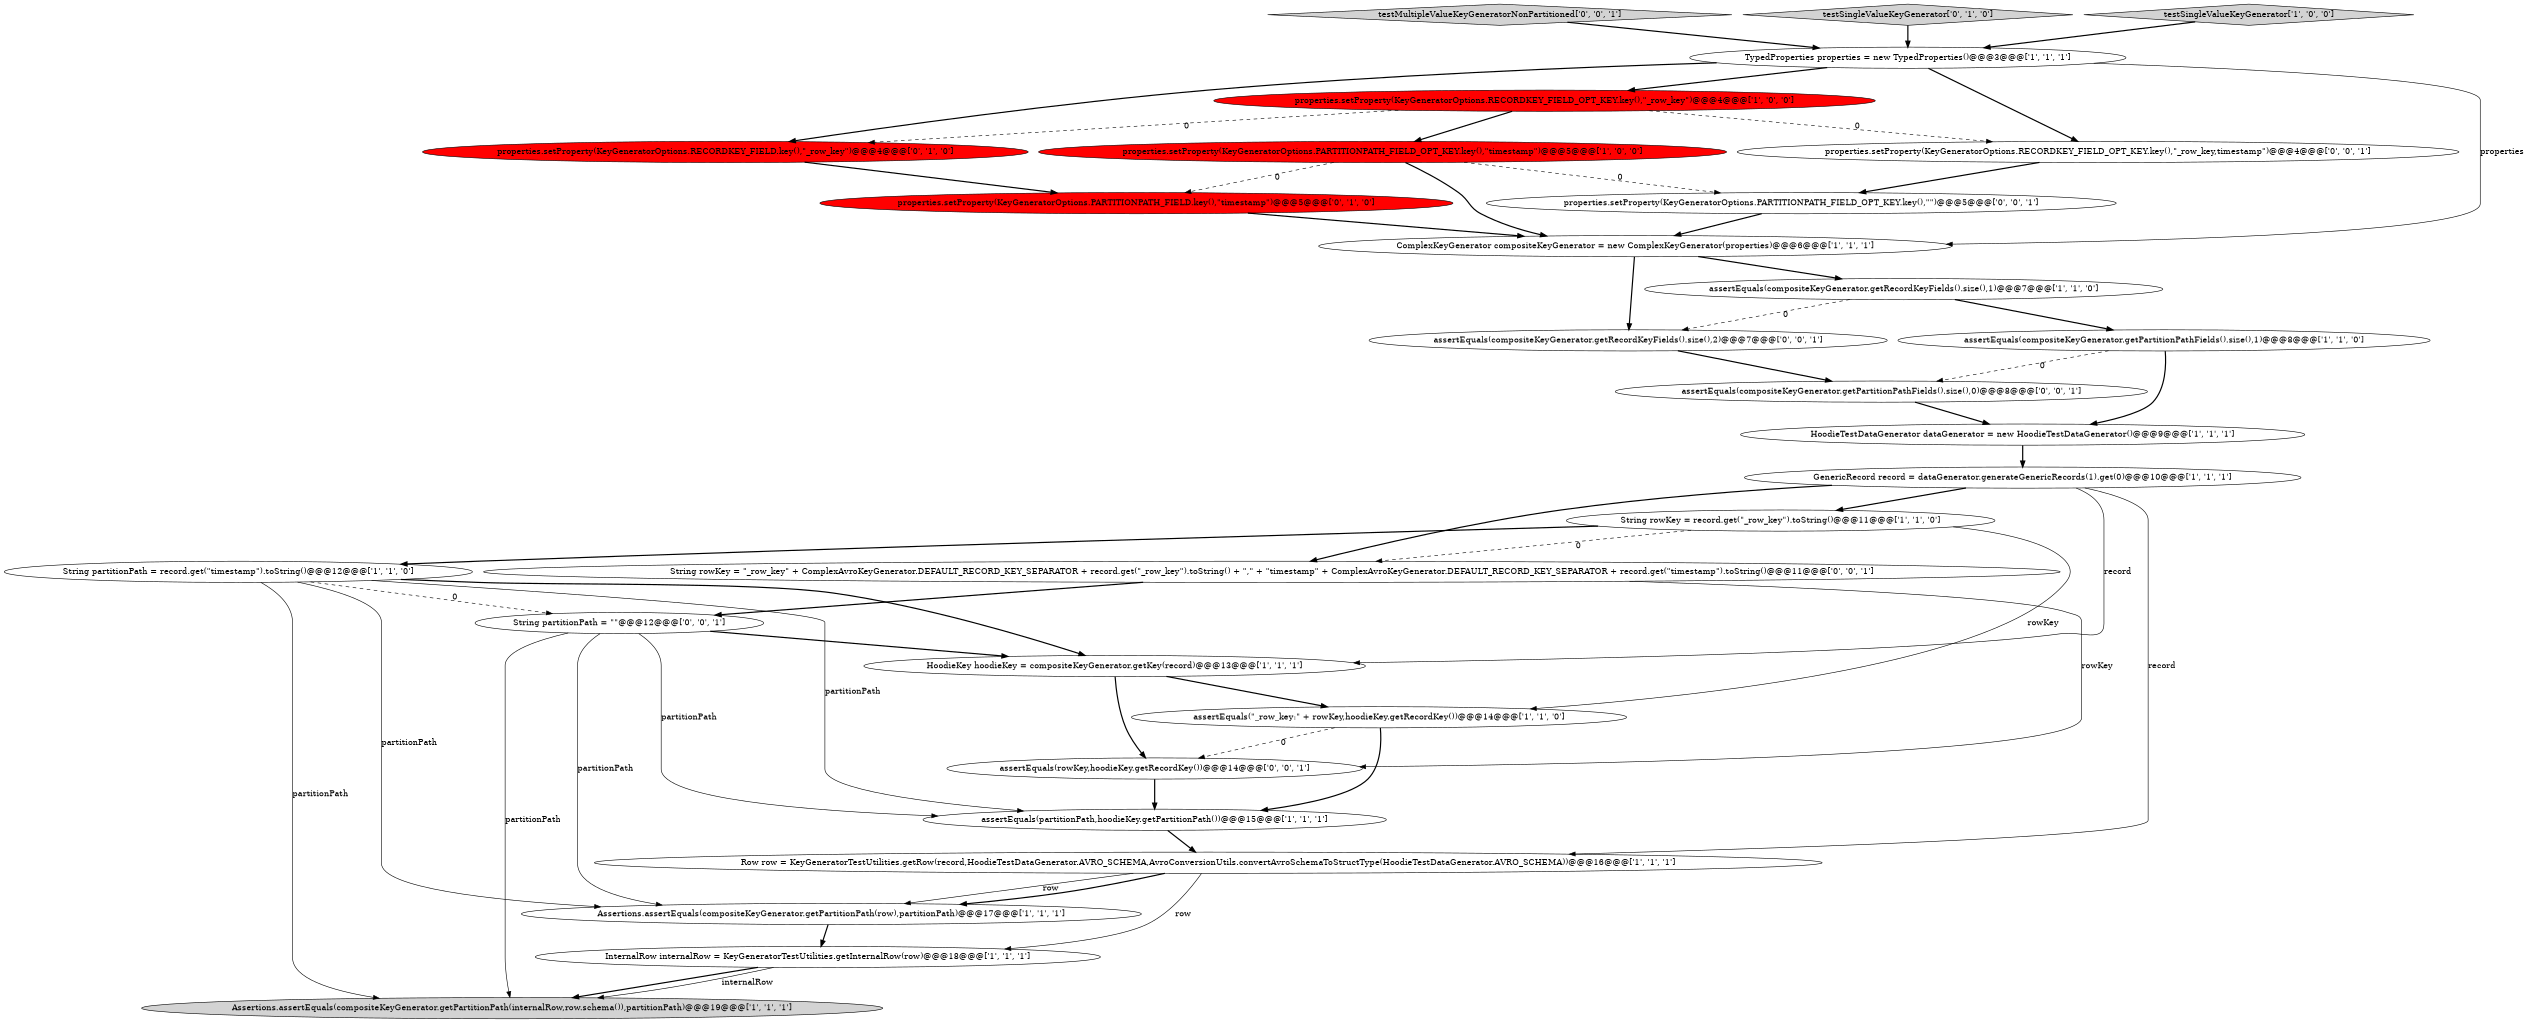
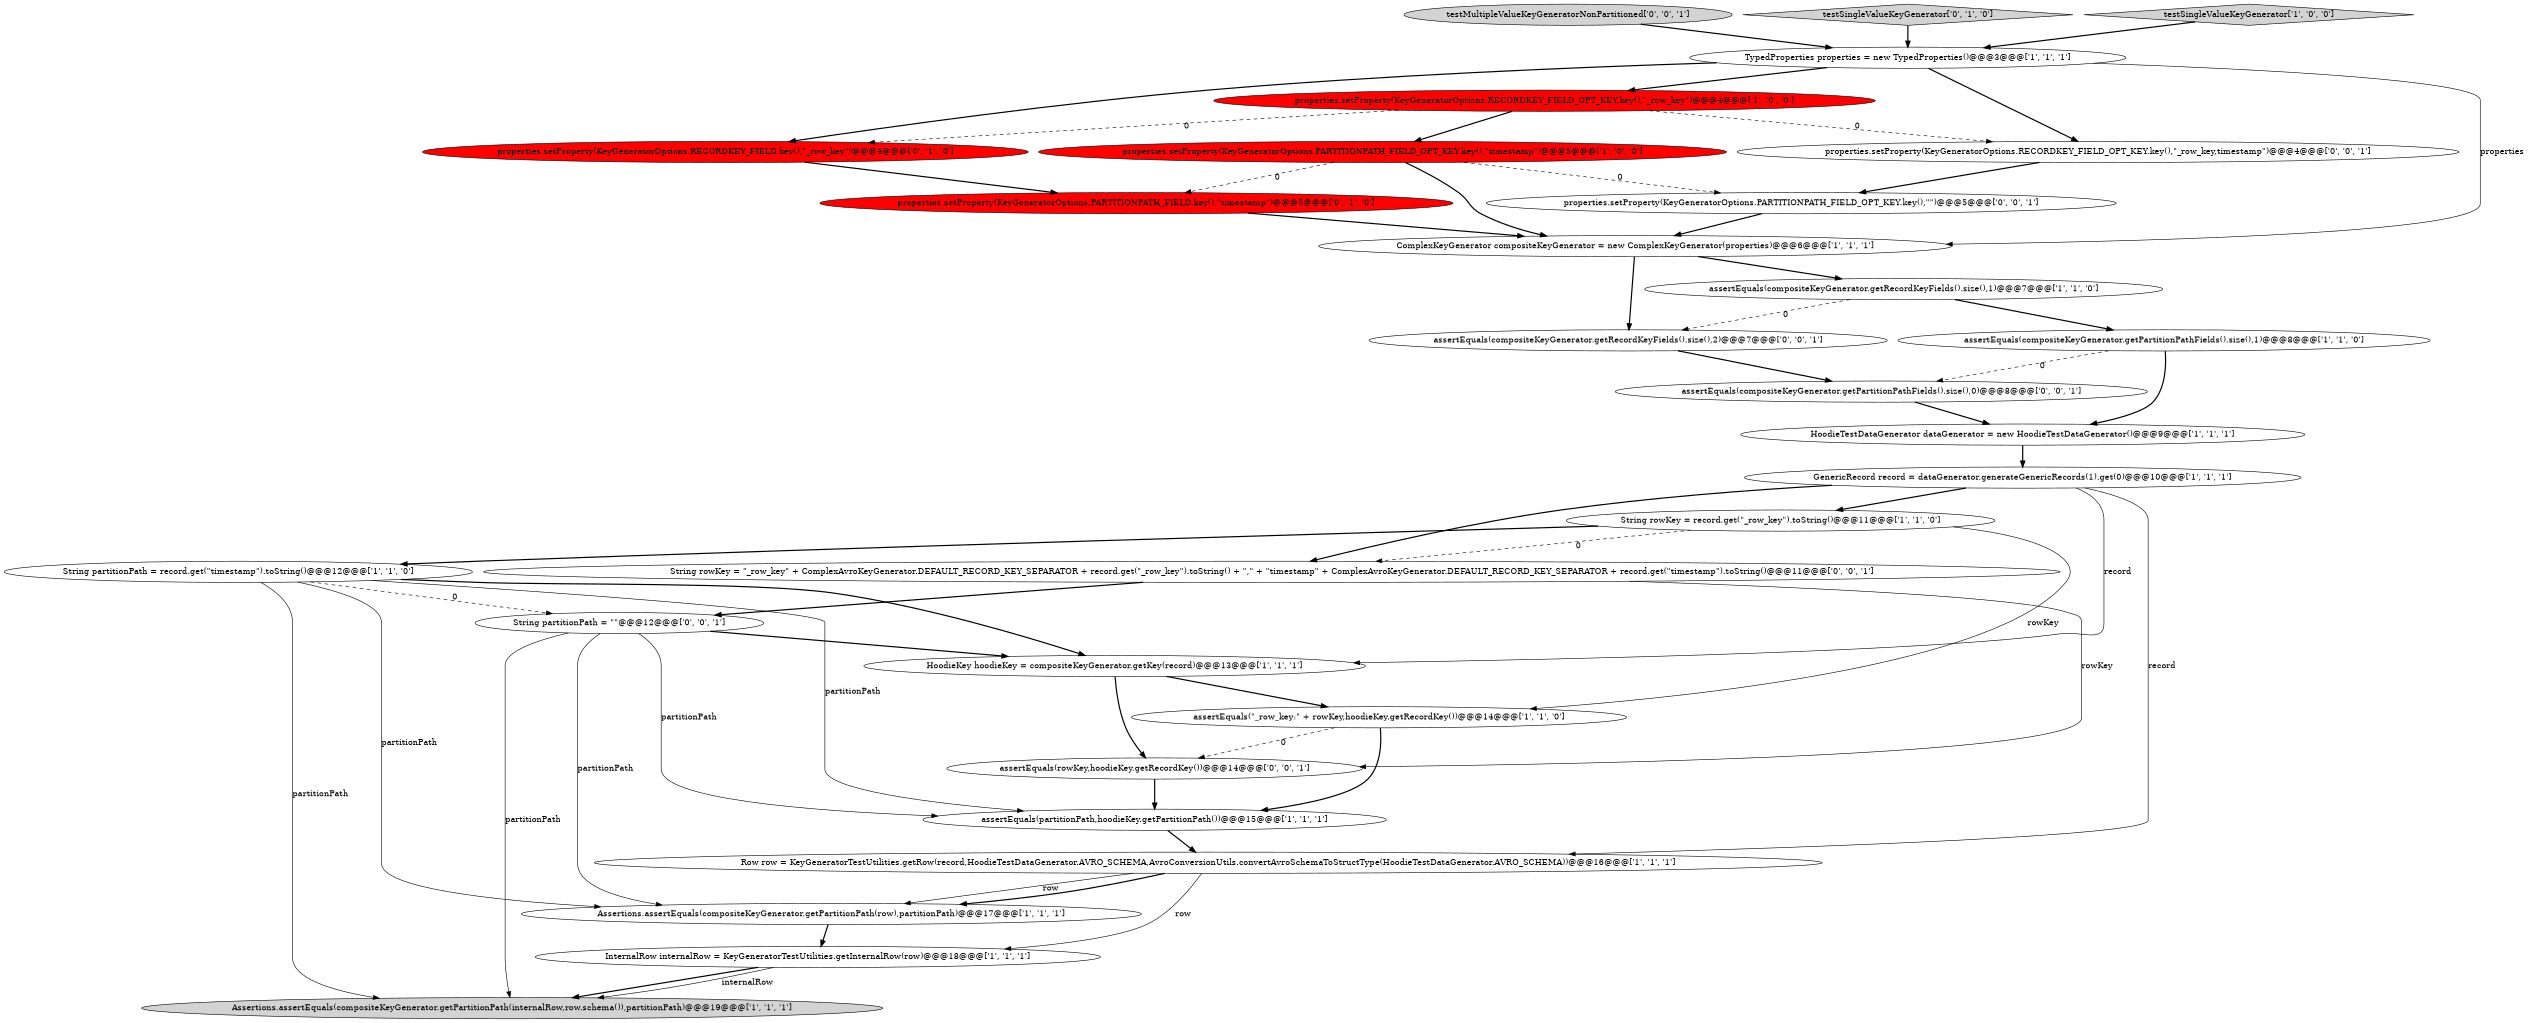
  digraph {
    node [fillcolor=white shape=ellipse style=filled]
    edge [style=bold]
    n1 [fillcolor=red label="properties.setProperty(KeyGeneratorOptions.RECORDKEY_FIELD.key(),\"_row_key\")@@@4@@@['0', '1', '0']"]
    n2 [fillcolor=red label="properties.setProperty(KeyGeneratorOptions.PARTITIONPATH_FIELD.key(),\"timestamp\")@@@5@@@['0', '1', '0']"]
    n3 [label="String rowKey = \"_row_key\" + ComplexAvroKeyGenerator.DEFAULT_RECORD_KEY_SEPARATOR + record.get(\"_row_key\").toString() + \",\" + \"timestamp\" + ComplexAvroKeyGenerator.DEFAULT_RECORD_KEY_SEPARATOR + record.get(\"timestamp\").toString()@@@11@@@['0', '0', '1']"]
    n4 [label="assertEquals(rowKey,hoodieKey.getRecordKey())@@@14@@@['0', '0', '1']"]
    n5 [label="String partitionPath = \"\"@@@12@@@['0', '0', '1']"]
    n6 [label="assertEquals(partitionPath,hoodieKey.getPartitionPath())@@@15@@@['1', '1', '1']"]
    n7 [label="assertEquals(compositeKeyGenerator.getRecordKeyFields().size(),2)@@@7@@@['0', '0', '1']"]
    n8 [label="assertEquals(compositeKeyGenerator.getPartitionPathFields().size(),0)@@@8@@@['0', '0', '1']"]
-   n9 [fillcolor=lightgray label="testMultipleValueKeyGeneratorNonPartitioned['0', '0', '1']" shape=diamond]
+   n9 [fillcolor=lightgray label="testMultipleValueKeyGeneratorNonPartitioned['0', '0', '1']"]
    n10 [label="TypedProperties properties = new TypedProperties()@@@3@@@['1', '1', '1']"]
    n11 [label="HoodieTestDataGenerator dataGenerator = new HoodieTestDataGenerator()@@@9@@@['1', '1', '1']"]
    n12 [label="GenericRecord record = dataGenerator.generateGenericRecords(1).get(0)@@@10@@@['1', '1', '1']"]
    n13 [label="properties.setProperty(KeyGeneratorOptions.RECORDKEY_FIELD_OPT_KEY.key(),\"_row_key,timestamp\")@@@4@@@['0', '0', '1']"]
    n14 [label="properties.setProperty(KeyGeneratorOptions.PARTITIONPATH_FIELD_OPT_KEY.key(),\"\")@@@5@@@['0', '0', '1']"]
    n15 [label="InternalRow internalRow = KeyGeneratorTestUtilities.getInternalRow(row)@@@18@@@['1', '1', '1']"]
    n16 [fillcolor=lightgray label="Assertions.assertEquals(compositeKeyGenerator.getPartitionPath(internalRow,row.schema()),partitionPath)@@@19@@@['1', '1', '1']"]
    n17 [fillcolor=lightgray label="testSingleValueKeyGenerator['0', '1', '0']" shape=diamond]
    n18 [label="ComplexKeyGenerator compositeKeyGenerator = new ComplexKeyGenerator(properties)@@@6@@@['1', '1', '1']"]
    n19 [fillcolor=red label="properties.setProperty(KeyGeneratorOptions.RECORDKEY_FIELD_OPT_KEY.key(),\"_row_key\")@@@4@@@['1', '0', '0']"]
    n20 [label="assertEquals(compositeKeyGenerator.getRecordKeyFields().size(),1)@@@7@@@['1', '1', '0']"]
    n21 [label="Row row = KeyGeneratorTestUtilities.getRow(record,HoodieTestDataGenerator.AVRO_SCHEMA,AvroConversionUtils.convertAvroSchemaToStructType(HoodieTestDataGenerator.AVRO_SCHEMA))@@@16@@@['1', '1', '1']"]
    n22 [label="String rowKey = record.get(\"_row_key\").toString()@@@11@@@['1', '1', '0']"]
    n23 [label="HoodieKey hoodieKey = compositeKeyGenerator.getKey(record)@@@13@@@['1', '1', '1']"]
    n24 [label="assertEquals(compositeKeyGenerator.getPartitionPathFields().size(),1)@@@8@@@['1', '1', '0']"]
    n25 [fillcolor=lightgray label="testSingleValueKeyGenerator['1', '0', '0']" shape=diamond]
    n26 [label="assertEquals(\"_row_key:\" + rowKey,hoodieKey.getRecordKey())@@@14@@@['1', '1', '0']"]
    n27 [label="Assertions.assertEquals(compositeKeyGenerator.getPartitionPath(row),partitionPath)@@@17@@@['1', '1', '1']"]
    n28 [fillcolor=red label="properties.setProperty(KeyGeneratorOptions.PARTITIONPATH_FIELD_OPT_KEY.key(),\"timestamp\")@@@5@@@['1', '0', '0']"]
    n29 [label="String partitionPath = record.get(\"timestamp\").toString()@@@12@@@['1', '1', '0']"]
    n1 -> n2
    n2 -> n18
    n3 -> n4 [label=rowKey style=solid]
    n3 -> n5
    n4 -> n6
    n5 -> n6 [label=partitionPath style=solid]
    n5 -> n16 [label=partitionPath style=solid]
    n5 -> n23
    n5 -> n27 [label=partitionPath style=solid]
    n6 -> n21
    n7 -> n8
    n8 -> n11
    n9 -> n10
    n10 -> n1
    n10 -> n13
    n10 -> n18 [label=properties style=solid]
    n10 -> n19
    n11 -> n12
    n12 -> n3
    n12 -> n21 [label=record style=solid]
    n12 -> n22
    n12 -> n23 [label=record style=solid]
    n13 -> n14
    n14 -> n18
    n15 -> n16
    n15 -> n16 [label=internalRow style=solid]
    n17 -> n10
    n18 -> n7
    n18 -> n20
    n19 -> n1 [label=0 style=dashed]
    n19 -> n13 [label=0 style=dashed]
    n19 -> n28
    n20 -> n7 [label=0 style=dashed]
    n20 -> n24
    n21 -> n15 [label=row style=solid]
    n21 -> n27 [label=row style=solid]
    n21 -> n27
    n22 -> n3 [label=0 style=dashed]
    n22 -> n26 [label=rowKey style=solid]
    n22 -> n29
    n23 -> n4
    n23 -> n26
    n24 -> n8 [label=0 style=dashed]
    n24 -> n11
    n25 -> n10
    n26 -> n4 [label=0 style=dashed]
    n26 -> n6
    n27 -> n15
    n28 -> n2 [label=0 style=dashed]
    n28 -> n14 [label=0 style=dashed]
    n28 -> n18
    n29 -> n5 [label=0 style=dashed]
    n29 -> n6 [label=partitionPath style=solid]
    n29 -> n16 [label=partitionPath style=solid]
    n29 -> n23
    n29 -> n27 [label=partitionPath style=solid]
  }
